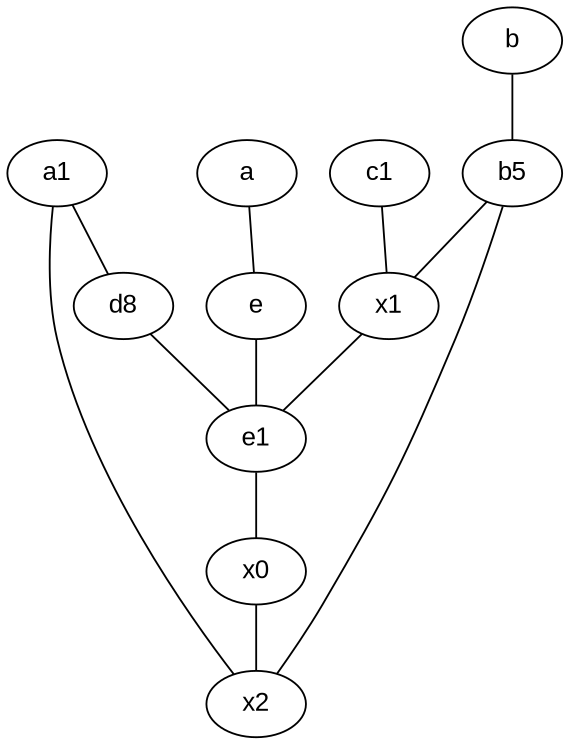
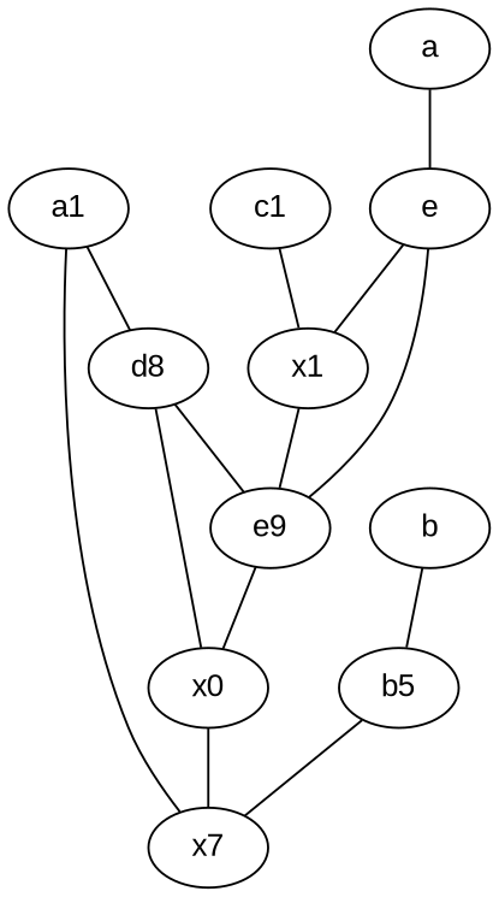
  graph {
    fontname="Liberation Sans"
    node [fontname="Liberation Sans" labelfontsize=50]
    edge [fontname="Liberation Sans"]
    n1 [label=d8]
-   e1
+   e1 [label=e9]
    x0
-   x2
+   x2 [label=x7]
    c1
    x1
    a
    e
    a1
    n10 [label=b5]
    b
    n1 -- e1
+   n1 -- x0
    e1 -- x0
    x0 -- x2
    c1 -- x1
    x1 -- e1
    a -- e
    e -- e1
    a1 -- n1
    a1 -- x2
    n10 -- x2
-   n10 -- x1
+   e -- x1
    b -- n10
  }
